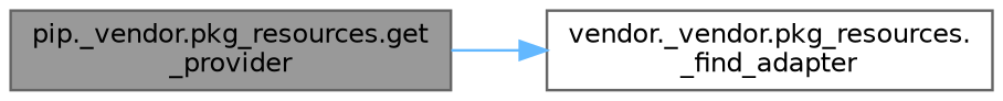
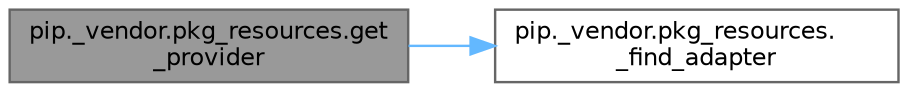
  digraph {
    rankdir=LR
    node [fontname=Helvetica fontsize=10 shape=box style=filled]
    n1 [color=gray40 fillcolor=grey60 fontcolor=black height=0.2 label="pip._vendor.pkg_resources.get\l_provider" width=0.4]
-   n2 [color=grey40 fillcolor=white height=0.2 label="vendor._vendor.pkg_resources.\l_find_adapter" width=0.4]
+   n2 [color=grey40 fillcolor=white height=0.2 label="pip._vendor.pkg_resources.\l_find_adapter" width=0.4]
    n1 -> n2 [color=steelblue1 fontname=Helvetica fontsize=10 labelfontname=Helvetica labelfontsize=10 style=solid]
  }
